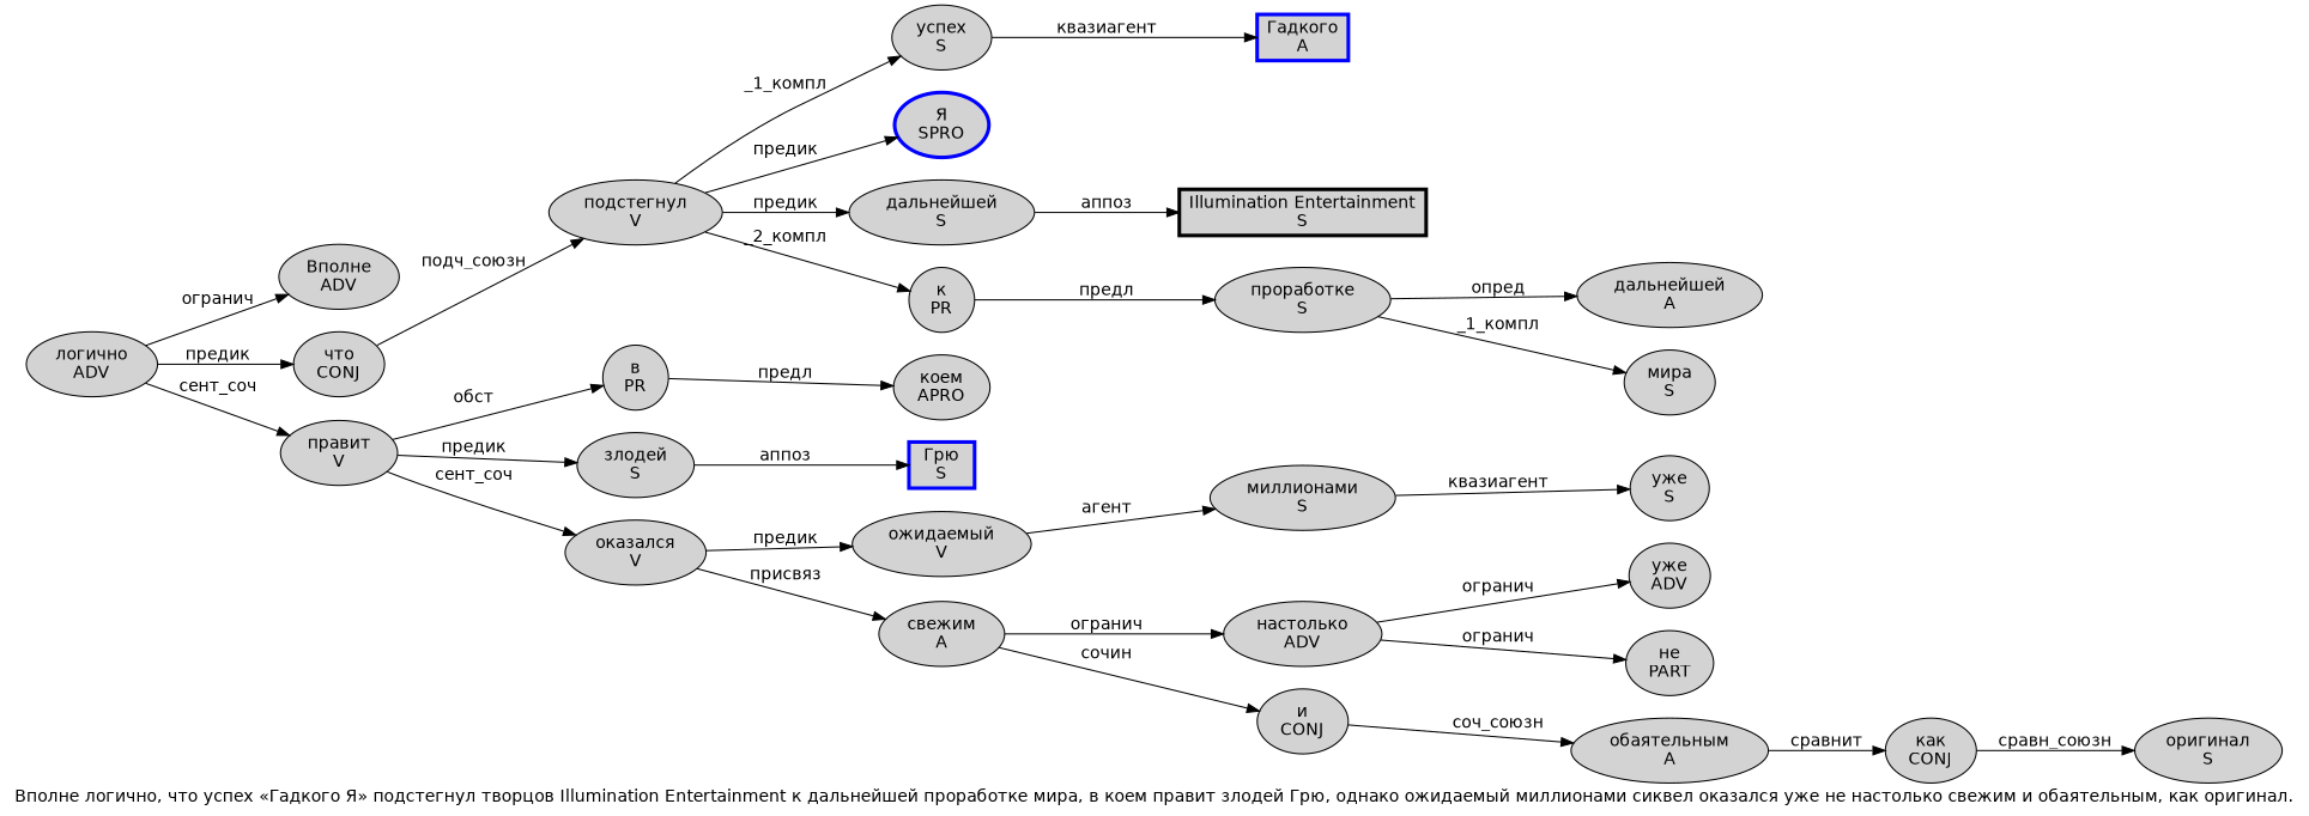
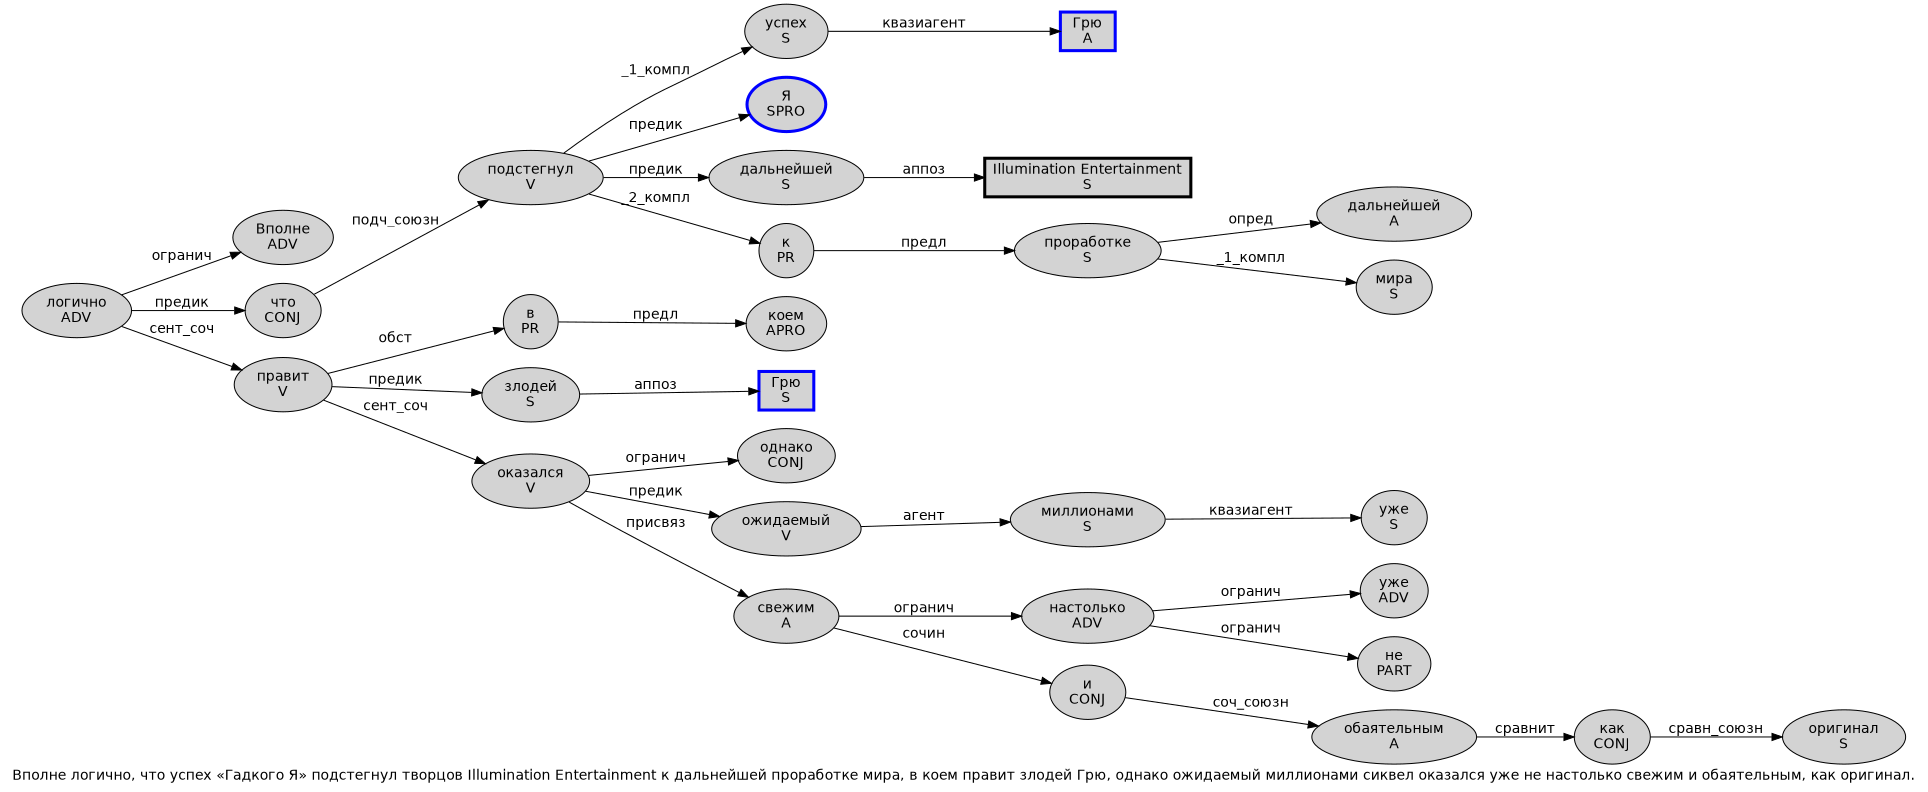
  digraph {
    fontname="DejaVu Sans"
    label="Вполне логично, что успех «Гадкого Я» подстегнул творцов Illumination Entertainment к дальнейшей проработке мира, в коем правит злодей Грю, однако ожидаемый миллионами сиквел оказался уже не настолько свежим и обаятельным, как оригинал."
    rankdir=LR
    node [fillcolor=lightgray fontname="DejaVu Sans" penwidth=1 shape=ellipse style=filled]
    edge [fontname="DejaVu Sans"]
    n1 [label="Вполне\nADV"]
    n2 [label="логично\nADV"]
    n3 [label="что\nCONJ"]
    n4 [label="правит\nV"]
    n5 [label="подстегнул\nV"]
    n6 [label="в\nPR"]
    n7 [label="злодей\nS"]
    n8 [label="оказался\nV"]
    n9 [label="успех\nS"]
    n10 [color=blue label="Я\nSPRO" penwidth=3]
    n11 [label="дальнейшей\nS"]
    n12 [label="к\nPR"]
-   n13 [color=blue label="Гадкого\nA" penwidth=3 shape=box]
+   n13 [color=blue label="Грю\nA" penwidth=3 shape=box]
    n14 [color=black label="Illumination Entertainment\nS" penwidth=3 shape=box]
    n15 [label="проработке\nS"]
    n16 [label="дальнейшей\nA"]
    n17 [label="мира\nS"]
    n18 [label="коем\nAPRO"]
    n19 [color=blue label="Грю\nS" penwidth=3 shape=box]
+   n20 [label="однако\nCONJ"]
    n21 [label="ожидаемый\nV"]
    n22 [label="свежим\nA"]
    n23 [label="миллионами\nS"]
    n24 [label="уже\nS"]
    n25 [label="настолько\nADV"]
    n26 [label="и\nCONJ"]
    n27 [label="уже\nADV"]
    n28 [label="не\nPART"]
    n29 [label="обаятельным\nA"]
    n30 [label="как\nCONJ"]
    n31 [label="оригинал\nS"]
    n2 -> n1 [label="огранич"]
    n2 -> n3 [label="предик"]
    n2 -> n4 [label="сент_соч"]
    n3 -> n5 [label="подч_союзн"]
    n4 -> n6 [label="обст"]
    n4 -> n7 [label="предик"]
    n4 -> n8 [label="сент_соч"]
    n5 -> n9 [label="_1_компл"]
    n5 -> n10 [label="предик"]
    n5 -> n11 [label="предик"]
    n5 -> n12 [label="_2_компл"]
    n6 -> n18 [label="предл"]
    n7 -> n19 [label="аппоз"]
+   n8 -> n20 [label="огранич"]
    n8 -> n21 [label="предик"]
    n8 -> n22 [label="присвяз"]
    n9 -> n13 [label="квазиагент"]
    n11 -> n14 [label="аппоз"]
    n12 -> n15 [label="предл"]
    n15 -> n16 [label="опред"]
    n15 -> n17 [label="_1_компл"]
    n21 -> n23 [label="агент"]
    n22 -> n25 [label="огранич"]
    n22 -> n26 [label="сочин"]
    n23 -> n24 [label="квазиагент"]
    n25 -> n27 [label="огранич"]
    n25 -> n28 [label="огранич"]
    n26 -> n29 [label="соч_союзн"]
    n29 -> n30 [label="сравнит"]
    n30 -> n31 [label="сравн_союзн"]
  }
